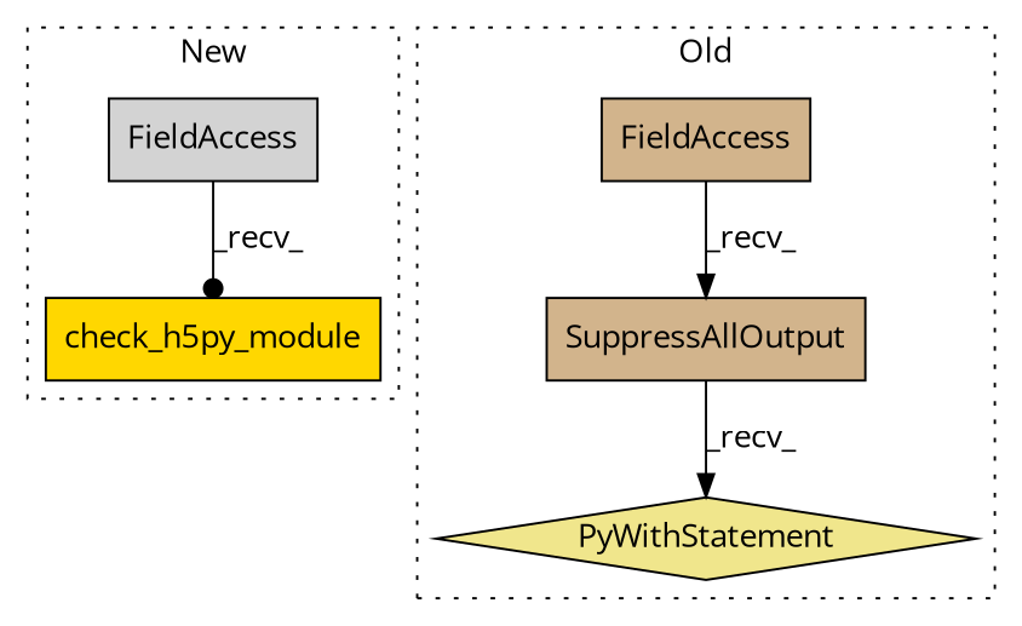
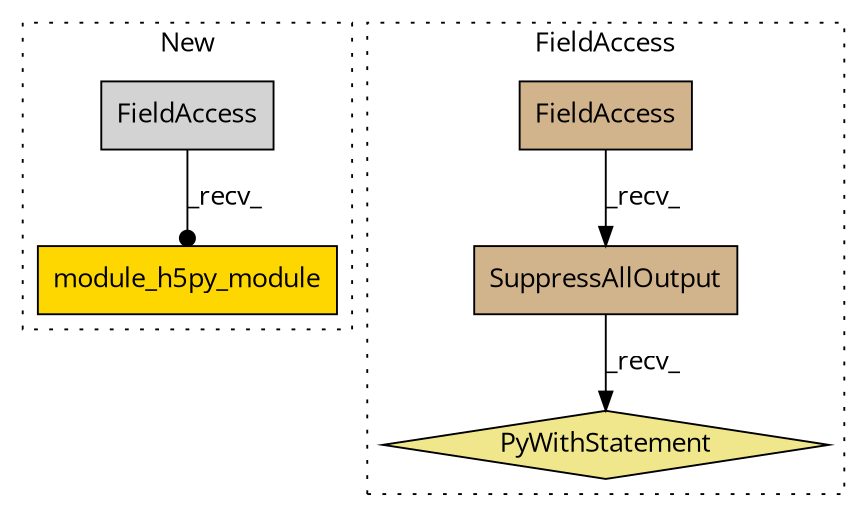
  digraph {
    fontname="Open Sans"
    node [a=32 fillcolor=tan fontname="Open Sans" l=19 shape=box style=filled]
    edge [arrowhead=normal fontname="Open Sans"]
-   n1 [fillcolor=gold label=check_h5py_module s=188]
+   n1 [fillcolor=gold label=module_h5py_module s=188]
    n2 [a=22 fillcolor=lightgrey l=5 label=FieldAccess s=176]
    n3 [label=SuppressAllOutput s=181]
    n4 [a=22 l=5 label=FieldAccess s=166]
    n5 [a=104 fillcolor=khaki l="10,2" label=PyWithStatement s="156,200" shape=diamond]
    subgraph cluster_1 {
      label=New
      style=dotted
      n1
      n2
    }
    subgraph cluster_2 {
-     label=Old
+     label=FieldAccess
      style=dotted
      n3
      n4
      n5
    }
    n2 -> n1 [arrowhead=dot label=_recv_]
    n3 -> n5 [label=_recv_]
    n4 -> n3 [label=_recv_]
  }
